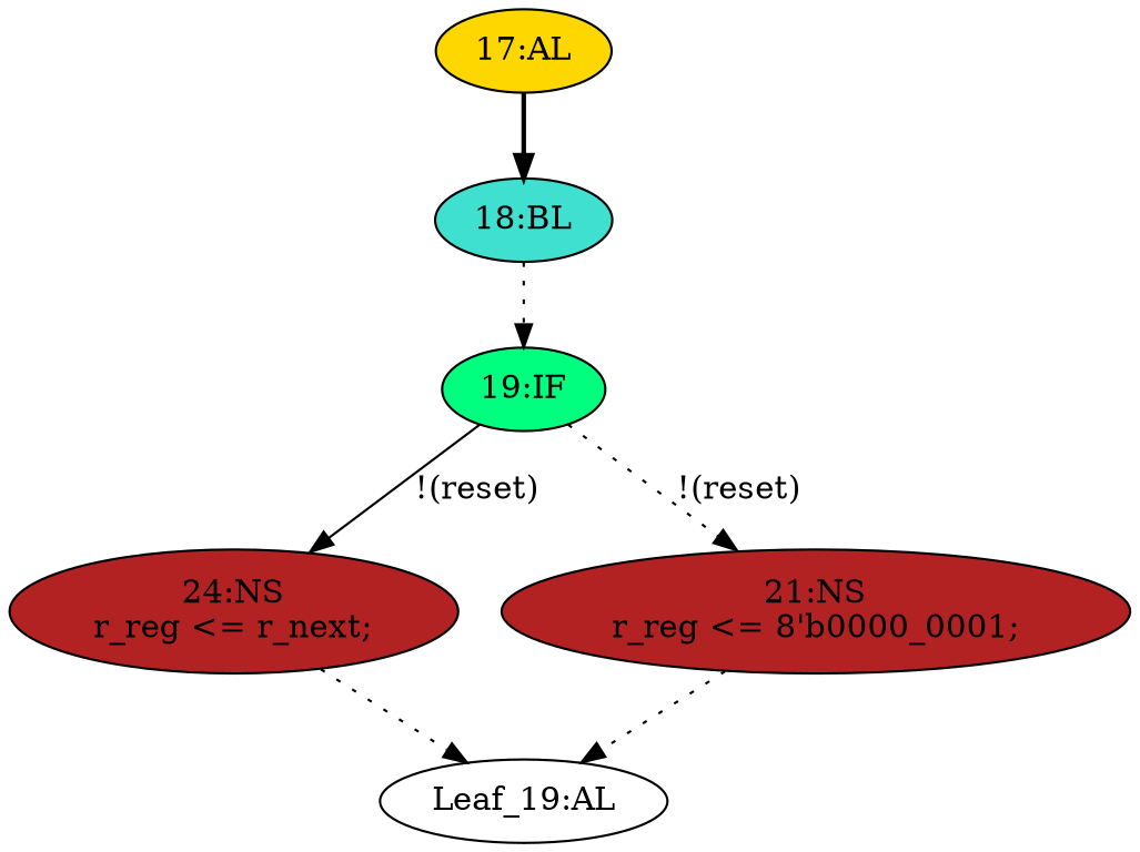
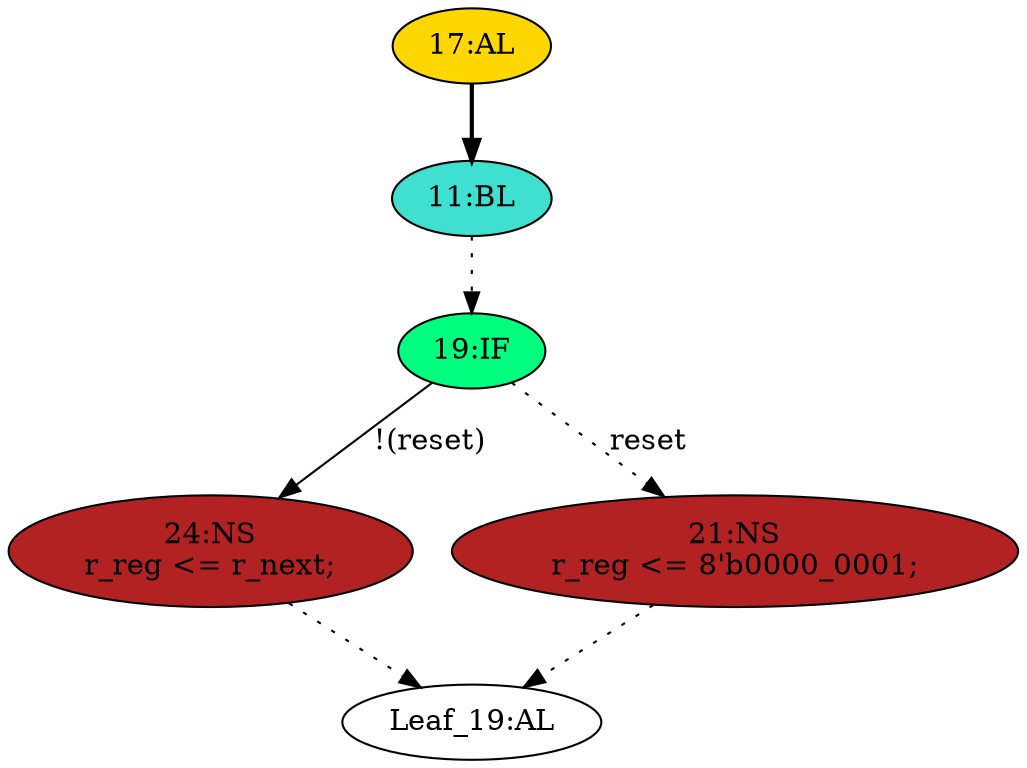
  strict digraph {
    fontname="DejaVu Serif"
    node [fillcolor=firebrick fontname="DejaVu Serif" statements="[]" style=filled typ=NonblockingSubstitution]
    edge [cond="[]" fontname="DejaVu Serif" lineno=None style=dotted]
    n1 [ast="<pyverilog.vparser.ast.Always object at 0x7f4d98361ed0>" clk_sens=True fillcolor=gold label="17:AL" sens="['clk', 'reset']" typ=Always use_var="['reset', 'r_next']"]
-   n2 [ast="<pyverilog.vparser.ast.Block object at 0x7f4d9836e090>" fillcolor=turquoise label="18:BL" typ=Block]
+   n2 [ast="<pyverilog.vparser.ast.Block object at 0x7f4d9836e090>" fillcolor=turquoise label="11:BL" typ=Block]
    n3 [ast="<pyverilog.vparser.ast.IfStatement object at 0x7f4d9836e0d0>" fillcolor=springgreen label="19:IF" typ=IfStatement]
    n4 [ast="<pyverilog.vparser.ast.NonblockingSubstitution object at 0x7f4d9836e150>" label="24:NS\nr_reg <= r_next;" statements="[<pyverilog.vparser.ast.NonblockingSubstitution object at 0x7f4d9836e150>]"]
    n5 [ast="<pyverilog.vparser.ast.NonblockingSubstitution object at 0x7f4d9836e310>" label="21:NS\nr_reg <= 8'b0000_0001;" statements="[<pyverilog.vparser.ast.NonblockingSubstitution object at 0x7f4d9836e310>]"]
    n6 [def_var="['r_reg']" label="Leaf_19:AL" fillcolor="" statements="" style="" typ=""]
    n1 -> n2 [style=bold]
    n2 -> n3
    n3 -> n4 [cond="['reset']" label="!(reset)" lineno=19 style=solid]
-   n3 -> n5 [cond="['reset']" label="!(reset)" lineno=19]
+   n3 -> n5 [cond="['reset']" label=reset lineno=19]
    n4 -> n6
    n5 -> n6
  }
